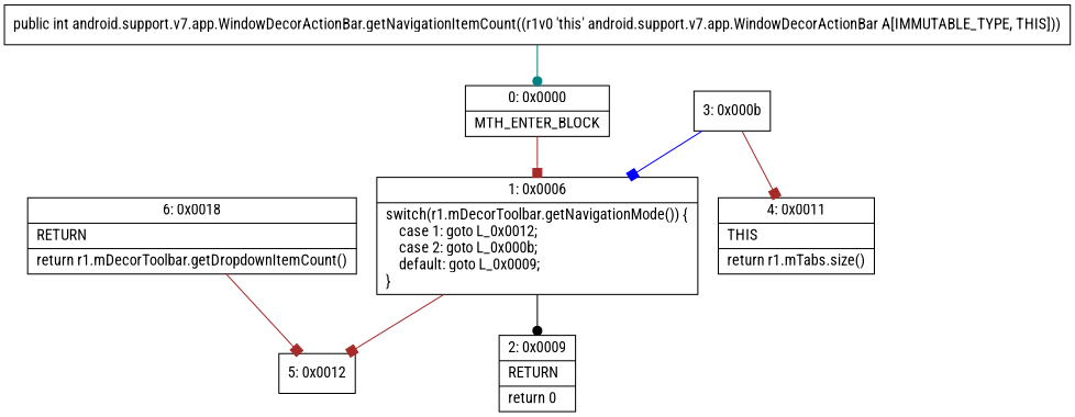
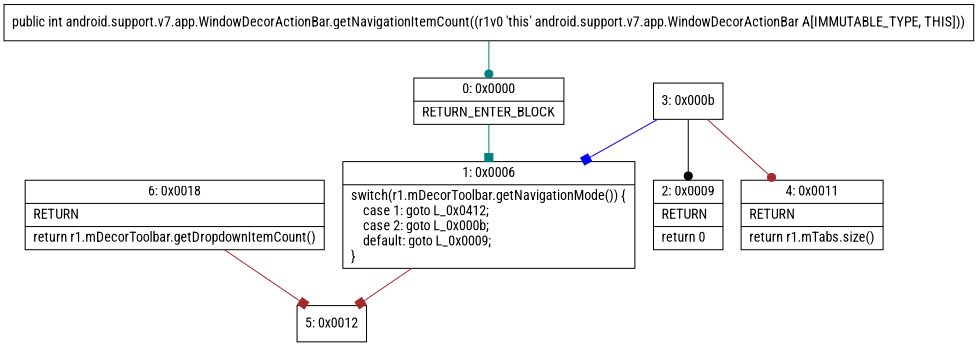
  digraph {
    fontname="Roboto Condensed"
    node [fontname="Roboto Condensed" shape=record]
    edge [arrowhead=box color=brown fontname="Roboto Condensed"]
-   n1 [label="{0\:\ 0x0000|MTH_ENTER_BLOCK\l}"]
-   n2 [label="{1\:\ 0x0006|switch(r1.mDecorToolbar.getNavigationMode()) \{\l    case 1: goto L_0x0012;\l    case 2: goto L_0x000b;\l    default: goto L_0x0009;\l\}\l}"]
+   n1 [label="{0\:\ 0x0000|RETURN_ENTER_BLOCK\l}"]
+   n2 [label="{1\:\ 0x0006|switch(r1.mDecorToolbar.getNavigationMode()) \{\l    case 1: goto L_0x0412;\l    case 2: goto L_0x000b;\l    default: goto L_0x0009;\l\}\l}"]
    n3 [label="{2\:\ 0x0009|RETURN\l|return 0\l}"]
    n4 [label="{5\:\ 0x0012}"]
    n5 [label="{3\:\ 0x000b}"]
-   n6 [label="{4\:\ 0x0011|THIS\l|return r1.mTabs.size()\l}"]
+   n6 [label="{4\:\ 0x0011|RETURN\l|return r1.mTabs.size()\l}"]
    n7 [label="{6\:\ 0x0018|RETURN\l|return r1.mDecorToolbar.getDropdownItemCount()\l}"]
    n8 [label="{public int android.support.v7.app.WindowDecorActionBar.getNavigationItemCount((r1v0 'this' android.support.v7.app.WindowDecorActionBar A[IMMUTABLE_TYPE, THIS])) }"]
-   n1 -> n2
-   n2 -> n3 [arrowhead=dot color=black]
+   n1 -> n2 [color=teal]
+   n5 -> n3 [arrowhead=dot color=black]
    n2 -> n4
    n5 -> n2 [color=blue]
-   n5 -> n6
+   n5 -> n6 [arrowhead=dot]
    n7 -> n4
    n8 -> n1 [arrowhead=dot color=teal]
  }
